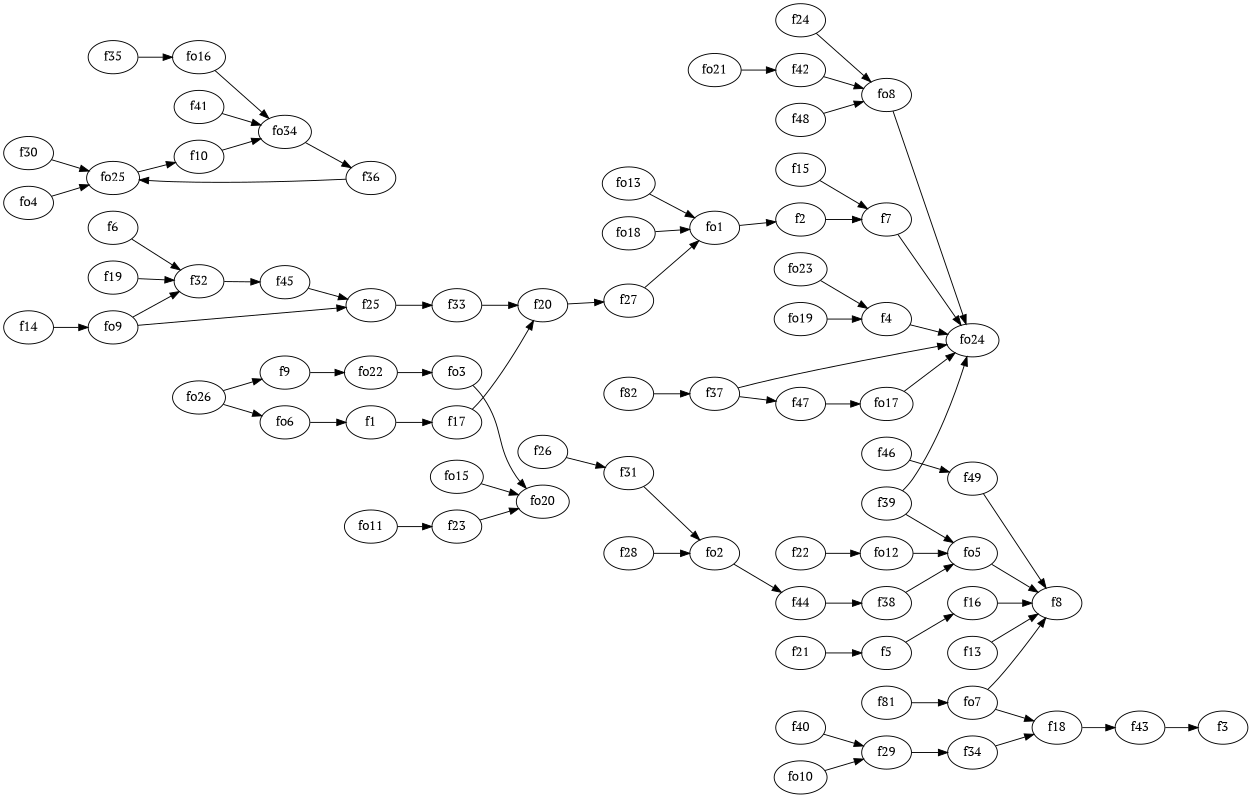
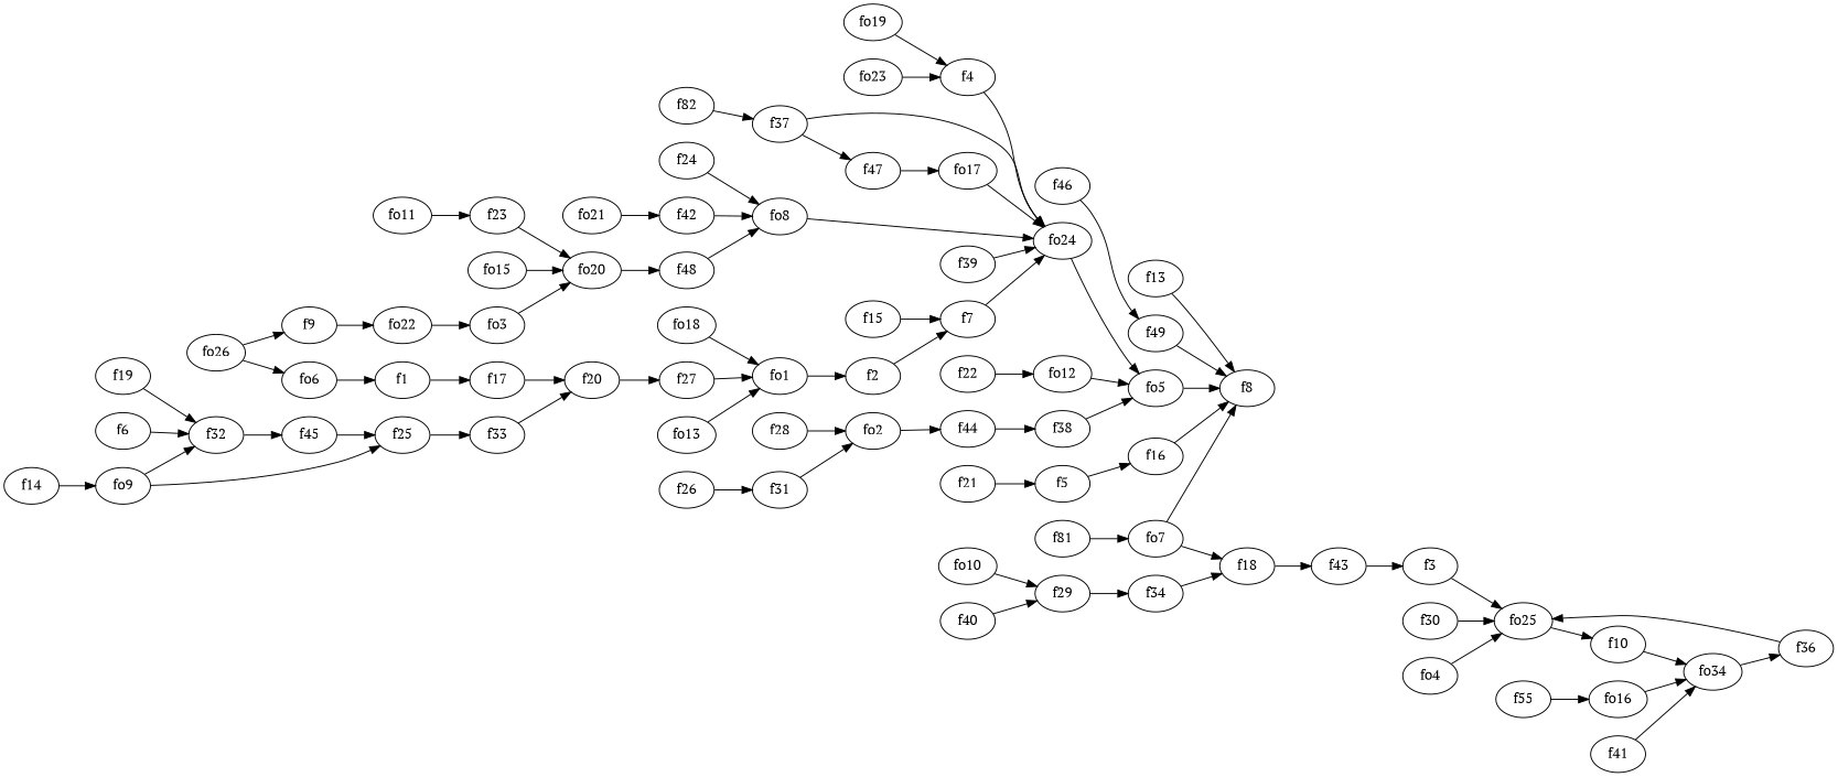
  strict digraph {
    fontname="PT Serif"
    rankdir=LR
    node [fontname="PT Serif"]
    edge [fontname="PT Serif" weight=2]
    f1
    f17
    f20
    f2
    f7
    fo24
    f3
    fo25
    f10
    f4
    fo5
    f5
    f16
    f8
    f6
    f32
    f45
    fo7
    f18
    f9
    fo22
    fo3
    n23 [label=fo34]
    f36
    n25 [label=f81]
    n26 [label=f82]
    f37
    f47
    f13
    f14
    fo9
    f25
    f15
    f27
    f43
    f19
    fo1
    f21
    f22
    fo12
    f23
    fo20
    f48
    f24
    fo8
    f33
    f26
    f31
    fo2
    f28
    f44
    f29
    f34
    f30
-   f35
+   f35 [label=f55]
    fo16
    fo17
    f38
    f39
    f40
    f41
    f42
    f49
    f46
    fo4
    fo6
    fo10
    fo11
    fo13
    fo15
    fo18
    fo19
    fo21
    fo23
    fo26
    f1 -> f17
    f17 -> f20
    f20 -> f27
    f2 -> f7
    f7 -> fo24
-   f39 -> fo5
+   fo24 -> fo5
+   f3 -> fo25
    fo25 -> f10
    f10 -> n23
    f4 -> fo24
    fo5 -> f8
    f5 -> f16
    f16 -> f8
    f6 -> f32
    f32 -> f45
    f45 -> f25
    fo7 -> f8
    fo7 -> f18
    f18 -> f43
    f9 -> fo22
    fo22 -> fo3
    fo3 -> fo20
    n23 -> f36
    f36 -> fo25
    n25 -> fo7
    n26 -> f37
    f37 -> fo24
    f37 -> f47
    f47 -> fo17
    f13 -> f8
    f14 -> fo9
    fo9 -> f32
    fo9 -> f25
    f25 -> f33
    f15 -> f7
    f27 -> fo1
    f43 -> f3
    f19 -> f32
    fo1 -> f2
    f21 -> f5
    f22 -> fo12
    fo12 -> fo5
    f23 -> fo20
+   fo20 -> f48
    f48 -> fo8
    f24 -> fo8
    fo8 -> fo24
    f33 -> f20
    f26 -> f31
    f31 -> fo2
    fo2 -> f44
    f28 -> fo2
    f44 -> f38
    f29 -> f34
    f34 -> f18
    f30 -> fo25
    f35 -> fo16
    fo16 -> n23
    fo17 -> fo24
    f38 -> fo5
    f39 -> fo24
    f40 -> f29
    f41 -> n23
    f42 -> fo8
    f49 -> f8
    f46 -> f49
    fo4 -> fo25
    fo6 -> f1
    fo10 -> f29
    fo11 -> f23
    fo13 -> fo1
    fo15 -> fo20
    fo18 -> fo1
    fo19 -> f4
    fo21 -> f42
    fo23 -> f4
    fo26 -> f9
    fo26 -> fo6
  }
